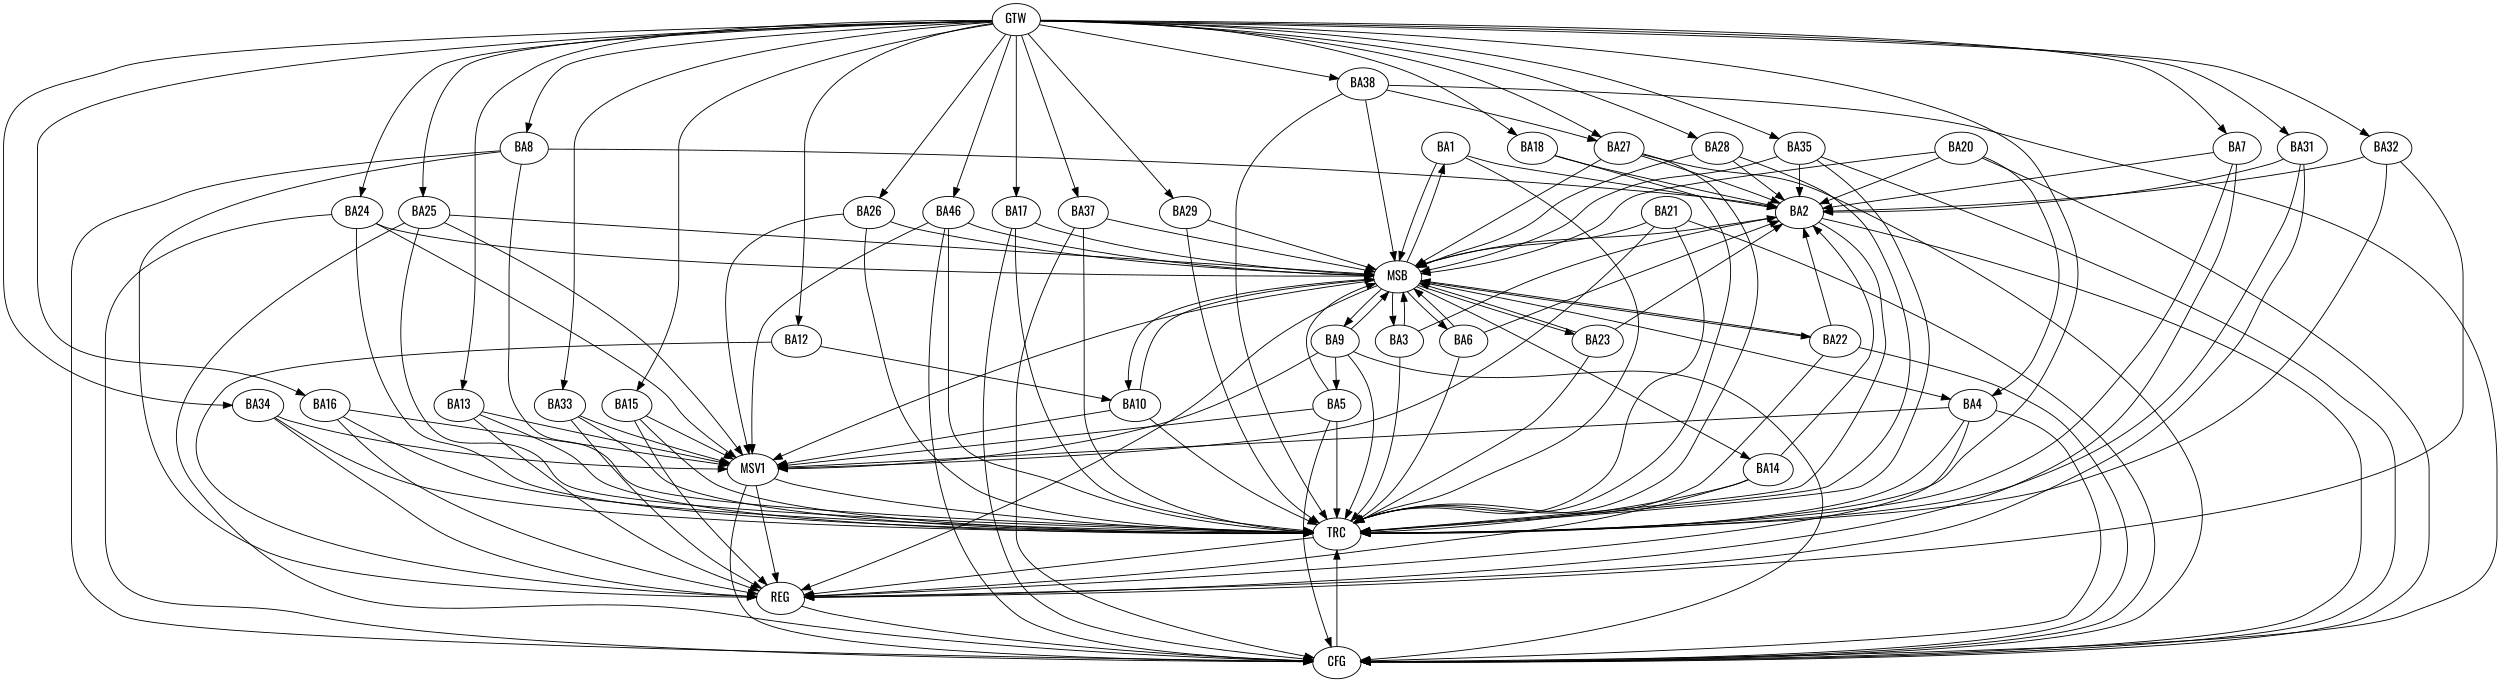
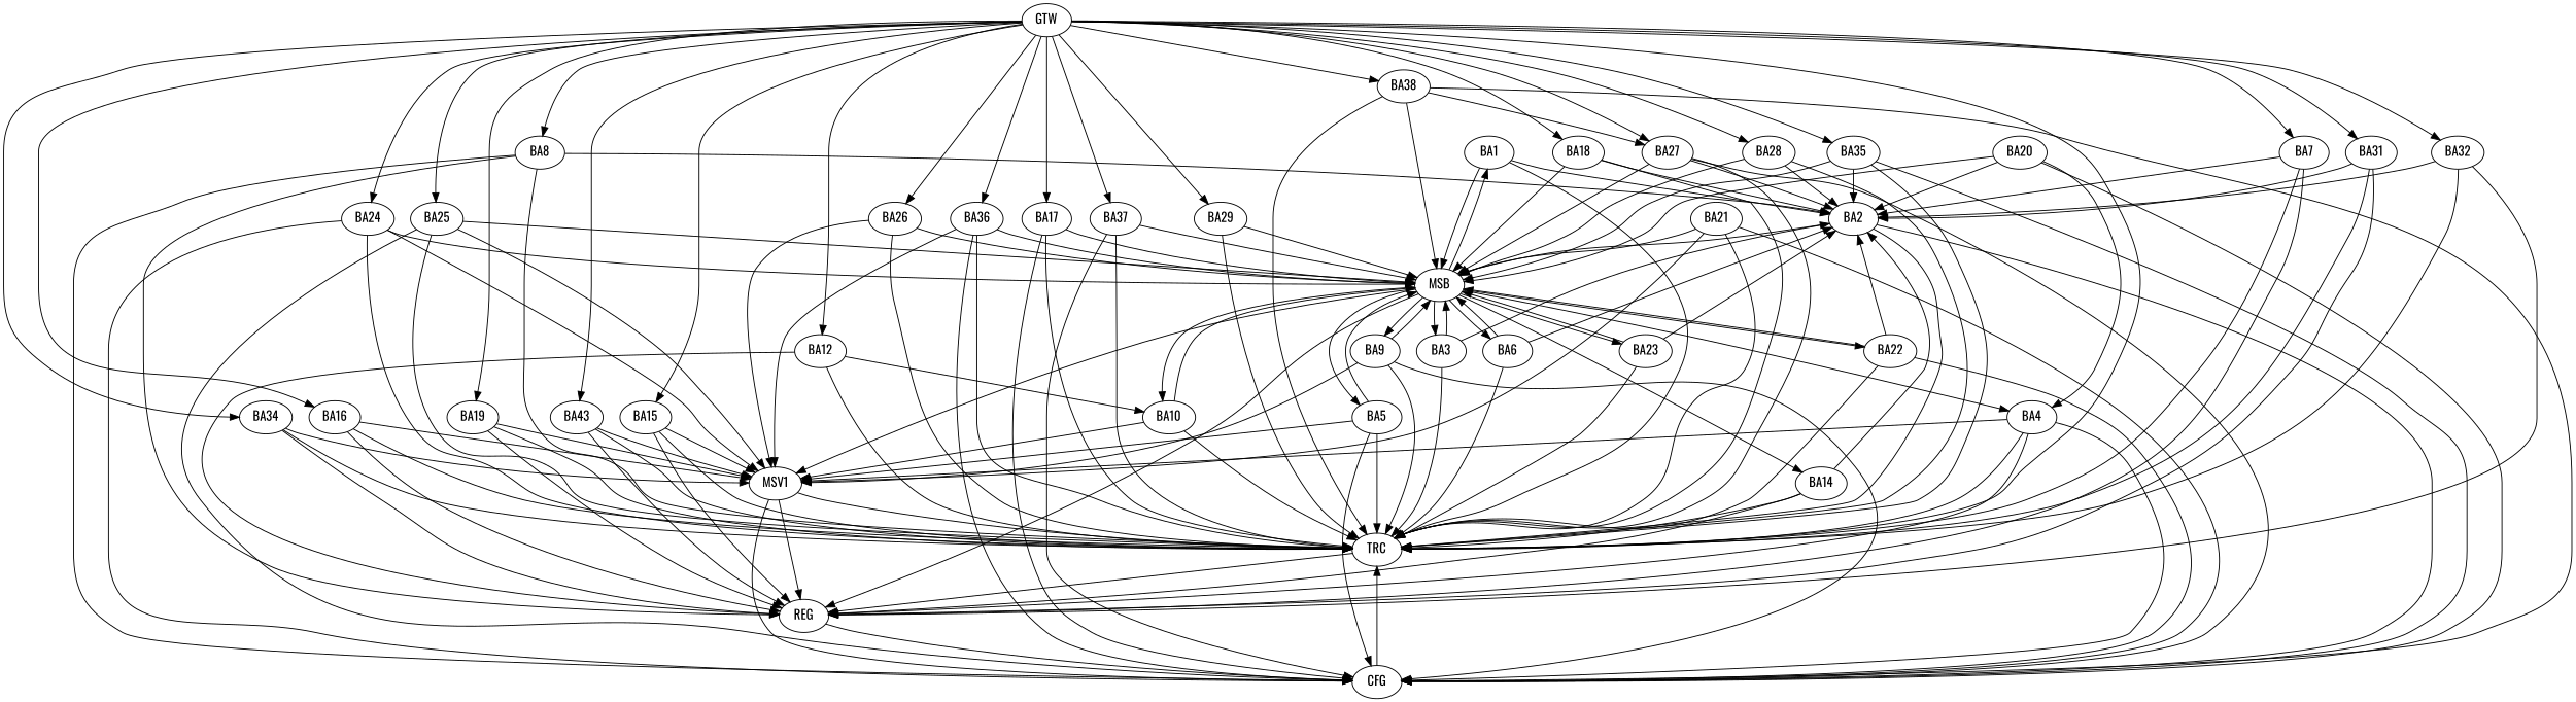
  strict digraph {
    fontname=Oswald
    node [fontname=Oswald]
    edge [fontname=Oswald]
    n1 [label=BA1]
    n2 [label=BA2]
    n3 [label=MSB]
    n4 [label=TRC]
    n5 [label=CFG]
    n6 [label=BA3]
    n7 [label=BA4]
    n8 [label=REG]
    n9 [label=MSV1]
    n10 [label=BA5]
    n11 [label=BA6]
    n12 [label=BA9]
    n13 [label=BA10]
    n14 [label=BA14]
    n15 [label=BA22]
    n16 [label=BA23]
    n17 [label=BA7]
    n18 [label=BA8]
    n19 [label=BA12]
-   n20 [label=BA13]
+   n20 [label=BA19]
    n21 [label=BA15]
    n22 [label=BA16]
    n23 [label=BA17]
    n24 [label=BA18]
    n25 [label=BA20]
    n26 [label=BA21]
    n27 [label=BA24]
    n28 [label=BA25]
    n29 [label=BA26]
    n30 [label=BA27]
    n31 [label=BA28]
    n32 [label=BA29]
    n33 [label=BA31]
    n34 [label=BA32]
-   n35 [label=BA33]
+   n35 [label=BA43]
    n36 [label=BA34]
    n37 [label=BA35]
-   n38 [label=BA46]
+   n38 [label=BA36]
    n39 [label=BA37]
    n40 [label=BA38]
    n41 [label=GTW]
    n1 -> n2
    n1 -> n3
    n1 -> n4
    n2 -> n3
    n2 -> n4
    n2 -> n5
    n3 -> n1
    n3 -> n6
    n3 -> n7
    n3 -> n8
    n3 -> n9
-   n12 -> n10
+   n3 -> n10
    n3 -> n11
    n3 -> n12
    n3 -> n13
    n3 -> n14
    n3 -> n15
    n3 -> n16
    n4 -> n8
    n5 -> n4
    n6 -> n2
    n6 -> n3
    n6 -> n4
    n7 -> n4
    n7 -> n5
    n7 -> n8
    n7 -> n9
    n8 -> n5
    n9 -> n4
    n9 -> n5
    n9 -> n8
    n10 -> n3
    n10 -> n4
    n10 -> n5
    n10 -> n9
    n11 -> n2
    n11 -> n3
    n11 -> n4
    n12 -> n3
    n12 -> n4
    n12 -> n5
    n12 -> n9
    n13 -> n3
    n13 -> n4
    n13 -> n9
    n14 -> n2
    n14 -> n4
    n14 -> n8
    n15 -> n2
    n15 -> n3
    n15 -> n4
    n15 -> n5
    n16 -> n2
    n16 -> n3
    n16 -> n4
    n17 -> n2
    n17 -> n4
    n17 -> n8
    n18 -> n2
    n18 -> n4
    n18 -> n5
    n18 -> n8
+   n19 -> n4
    n19 -> n8
    n19 -> n13
    n20 -> n4
    n20 -> n8
    n20 -> n9
    n21 -> n4
    n21 -> n8
    n21 -> n9
    n22 -> n4
    n22 -> n8
    n22 -> n9
    n23 -> n3
    n23 -> n4
    n23 -> n5
    n24 -> n2
+   n24 -> n3
    n24 -> n4
    n25 -> n2
    n25 -> n3
    n25 -> n5
    n25 -> n7
    n26 -> n3
    n26 -> n4
    n26 -> n5
    n26 -> n9
    n27 -> n3
    n27 -> n4
    n27 -> n5
    n27 -> n9
    n28 -> n3
    n28 -> n4
    n28 -> n5
    n28 -> n9
    n29 -> n3
    n29 -> n4
    n29 -> n9
    n30 -> n2
    n30 -> n3
    n30 -> n4
    n30 -> n5
    n31 -> n2
    n31 -> n3
    n31 -> n4
    n32 -> n3
    n32 -> n4
    n33 -> n2
    n33 -> n4
    n33 -> n8
    n34 -> n2
    n34 -> n4
    n34 -> n8
    n35 -> n4
    n35 -> n8
    n35 -> n9
    n36 -> n4
    n36 -> n8
    n36 -> n9
    n37 -> n2
    n37 -> n3
    n37 -> n4
    n37 -> n5
    n38 -> n3
    n38 -> n4
    n38 -> n5
    n38 -> n9
    n39 -> n3
    n39 -> n4
    n39 -> n5
    n40 -> n3
    n40 -> n4
    n40 -> n5
    n40 -> n30
    n41 -> n4
    n41 -> n17
    n41 -> n18
    n41 -> n19
    n41 -> n20
    n41 -> n21
    n41 -> n22
    n41 -> n23
    n41 -> n24
    n41 -> n27
    n41 -> n28
    n41 -> n29
    n41 -> n30
    n41 -> n31
    n41 -> n32
    n41 -> n33
    n41 -> n34
    n41 -> n35
    n41 -> n36
    n41 -> n37
    n41 -> n38
    n41 -> n39
    n41 -> n40
  }
